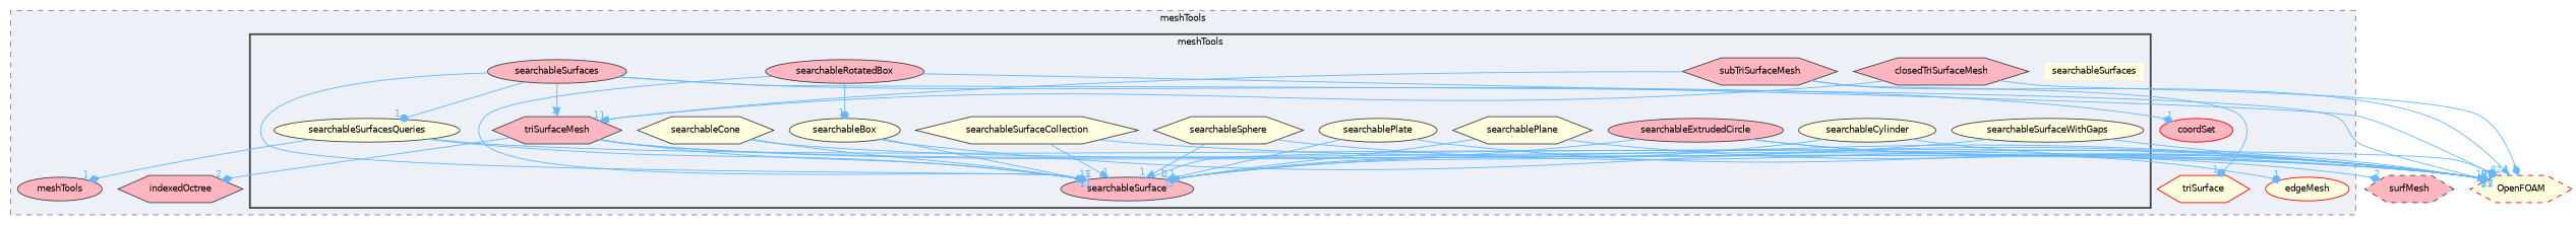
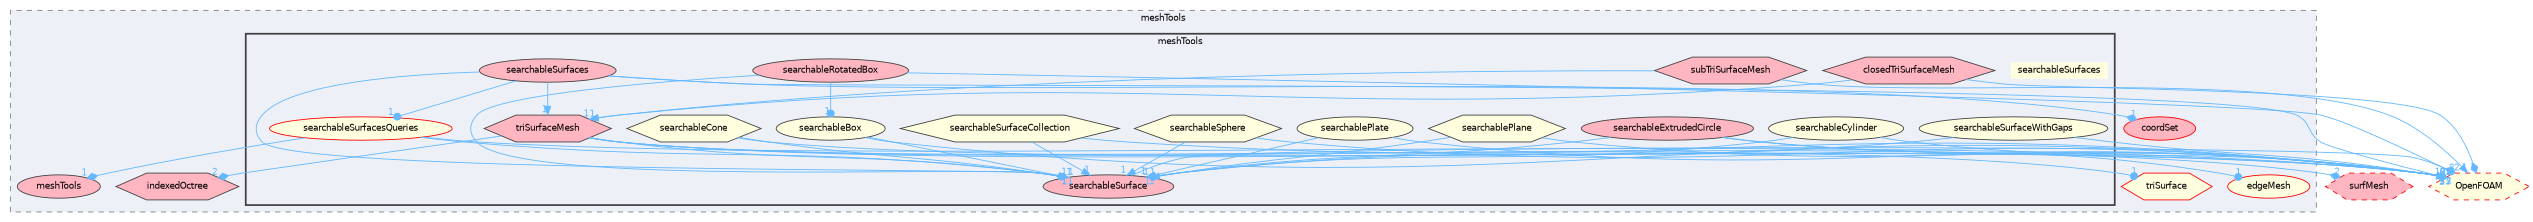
  digraph {
    compound=true
    node [fillcolor=lightyellow fontname=Helvetica fontsize=10 shape=ellipse style=filled color=grey25]
    edge [arrowhead=normal color=steelblue1 fontcolor=steelblue1 fontname=Helvetica fontsize=10 headlabel=1 labeldistance=1.5 labelfontname=Helvetica labelfontsize=10]
    n1 [height=0.2 label=searchableSurfaces shape=plaintext width=0.4 color=""]
    n2 [fillcolor=lightpink height=0.2 label=closedTriSurfaceMesh shape=hexagon width=0.4]
    n3 [height=0.2 label=searchableBox width=0.4]
    n4 [height=0.2 label=searchableCone shape=hexagon width=0.4]
    n5 [height=0.2 label=searchableCylinder width=0.4]
    n6 [fillcolor=lightpink height=0.2 label=searchableExtrudedCircle width=0.4]
    n7 [height=0.2 label=searchablePlane shape=hexagon width=0.4]
    n8 [height=0.2 label=searchablePlate width=0.4]
    n9 [fillcolor=lightpink height=0.2 label=searchableRotatedBox width=0.4]
    n10 [height=0.2 label=searchableSphere shape=hexagon width=0.4]
    n11 [fillcolor=lightpink height=0.2 label=searchableSurface width=0.4]
    n12 [height=0.2 label=searchableSurfaceCollection shape=hexagon width=0.4]
    n13 [fillcolor=lightpink height=0.2 label=searchableSurfaces width=0.4]
-   n14 [height=0.2 label=searchableSurfacesQueries width=0.4]
+   n14 [color=red height=0.2 label=searchableSurfacesQueries width=0.4]
    n15 [height=0.2 label=searchableSurfaceWithGaps width=0.4]
    n16 [fillcolor=lightpink height=0.2 label=subTriSurfaceMesh shape=hexagon width=0.4]
    n17 [fillcolor=lightpink height=0.2 label=triSurfaceMesh shape=hexagon width=0.4]
    n18 [color=red height=0.2 label=edgeMesh width=0.4]
    n19 [color=red fillcolor=lightpink height=0.2 label=coordSet width=0.4]
    n20 [fillcolor=lightpink height=0.2 label=meshTools width=0.4]
    n21 [fillcolor=lightpink height=0.2 label=indexedOctree shape=hexagon width=0.4]
    n22 [color=red height=0.2 label=triSurface shape=hexagon width=0.4]
    n23 [color=red height=0.2 label=OpenFOAM shape=hexagon style="filled,dashed" width=0.4]
-   n24 [fillcolor=lightpink height=0.2 label=surfMesh shape=hexagon style="filled,dashed" width=0.4]
+   n24 [color=red fillcolor=lightpink height=0.2 label=surfMesh shape=hexagon style="filled,dashed" width=0.4]
    subgraph cluster_1 {
      bgcolor="#edf0f7"
      fontname=Helvetica
      fontsize=10
      label=meshTools
      pencolor=grey50
      style="filled,dashed"
      n18
      n19
      n20
      n21
      n22
      subgraph cluster_2 {
        bgcolor="#edf0f7"
        fontname=Helvetica
        fontsize=10
        label=meshTools
        pencolor=grey25
        style="filled,bold"
        n1
        n2
        n3
        n4
        n5
        n6
        n7
        n8
        n9
        n10
        n11
        n12
        n13
        n14
        n15
        n16
        n17
      }
    }
    n2 -> n17
    n2 -> n23 [arrowhead=diamond]
-   n3 -> n11 [arrowhead=dot]
+   n3 -> n11
    n3 -> n23 [headlabel=3]
    n4 -> n11 [arrowhead=diamond]
    n4 -> n23 [arrowhead=diamond]
    n5 -> n11 [arrowhead=dot]
    n5 -> n23 [arrowhead=dot headlabel=2]
    n6 -> n11 [arrowhead=dot]
    n6 -> n18 [arrowhead=dot]
    n6 -> n23 [headlabel=7]
    n7 -> n11
    n7 -> n23 [arrowhead=diamond headlabel=2]
    n8 -> n11
    n8 -> n23 [headlabel=2]
    n9 -> n3 [arrowhead=dot]
    n9 -> n11
    n9 -> n23 [arrowhead=dot headlabel=2]
    n10 -> n11
    n10 -> n23 [headlabel=2]
    n11 -> n23 [arrowhead=diamond headlabel=8]
    n12 -> n11
    n12 -> n23 [headlabel=6]
    n13 -> n11 [arrowhead=diamond]
    n13 -> n14 [arrowhead=dot]
    n13 -> n17
    n13 -> n19 [arrowhead=diamond]
    n13 -> n23 [arrowhead=dot headlabel=5]
    n14 -> n11
    n14 -> n20 [arrowhead=diamond]
    n14 -> n23 [arrowhead=dot headlabel=5]
    n15 -> n11 [arrowhead=diamond]
    n15 -> n23 [headlabel=5]
    n16 -> n17
    n16 -> n23
    n17 -> n11 [arrowhead=diamond]
    n17 -> n21 [arrowhead=diamond headlabel=2]
-   n16 -> n22 [arrowhead=dot]
+   n17 -> n22 [arrowhead=dot]
    n17 -> n23 [arrowhead=diamond headlabel=10]
    n17 -> n24 [arrowhead=diamond headlabel=2]
  }
